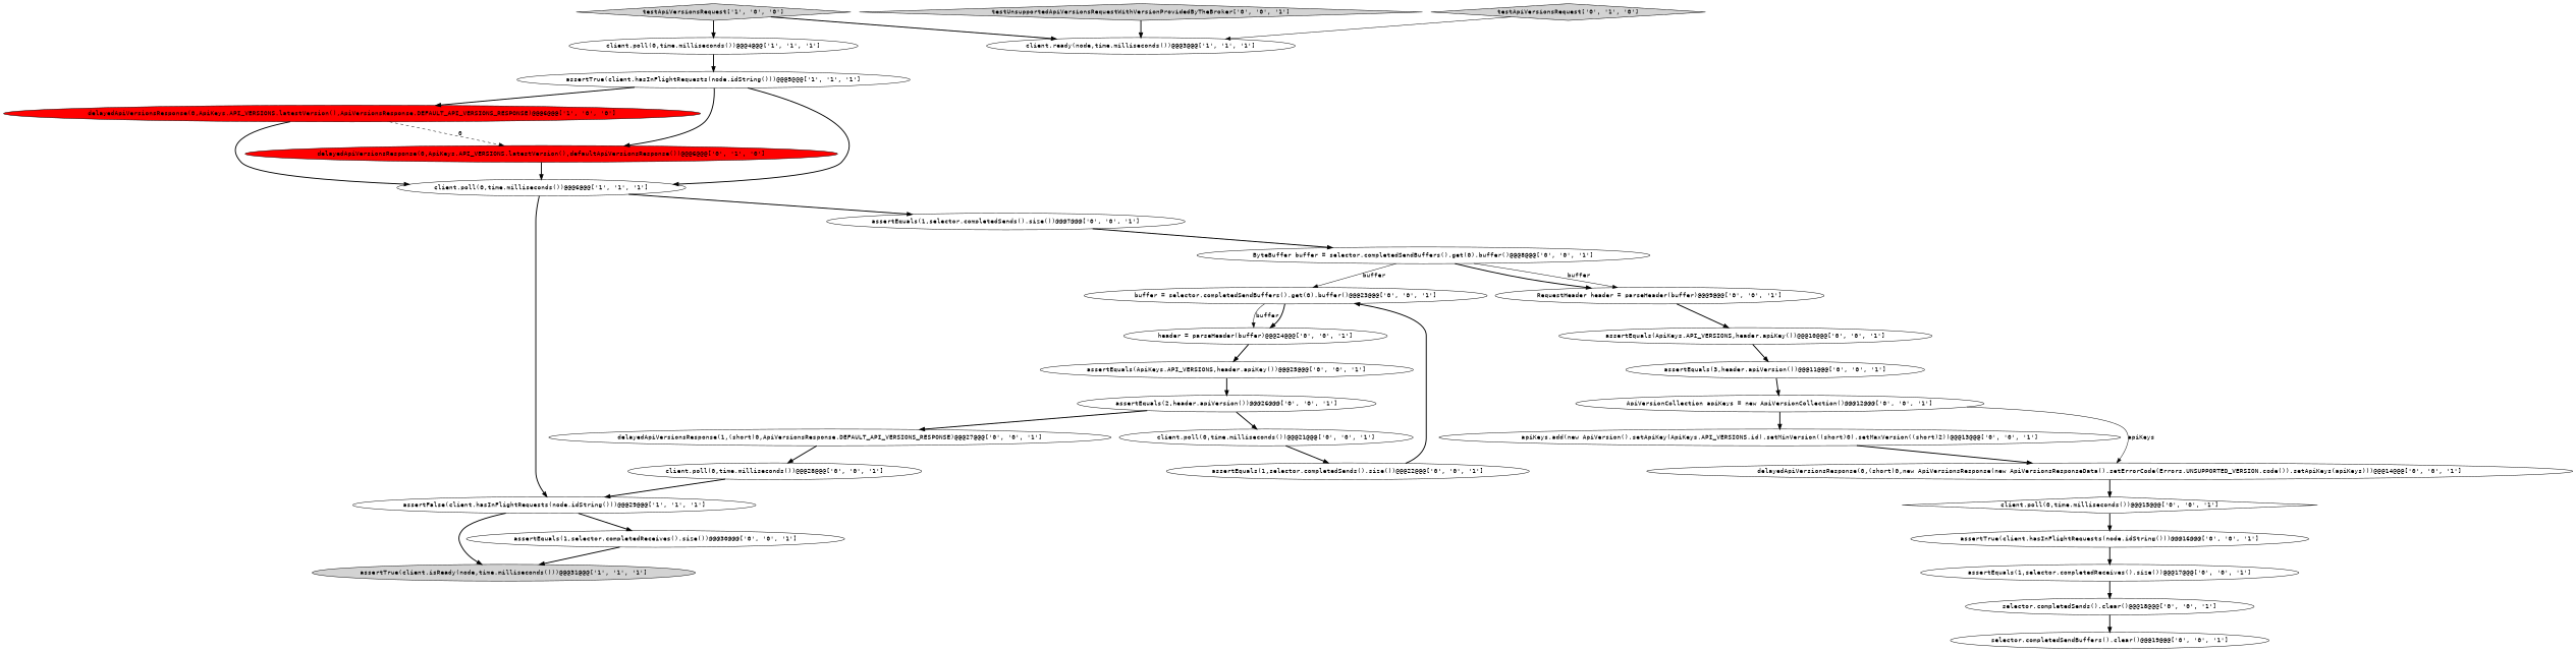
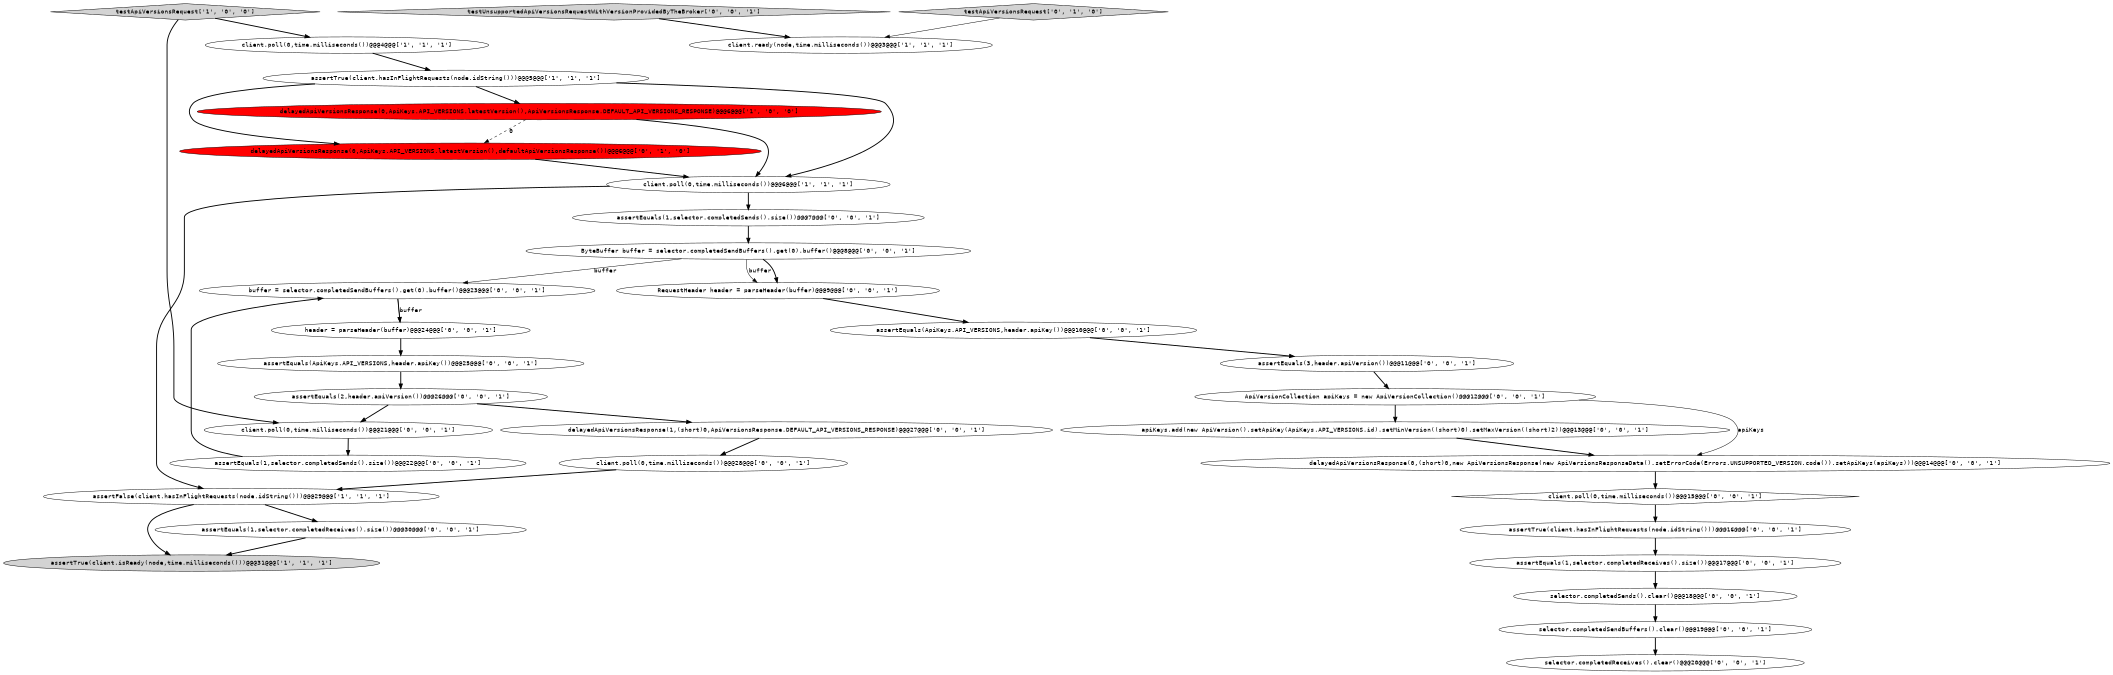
  digraph {
    fontname="DejaVu Sans Mono"
    node [fillcolor=white fontname="DejaVu Sans Mono" shape=ellipse style=filled]
    edge [fontname="DejaVu Sans Mono" style=bold]
    n1 [label="ByteBuffer buffer = selector.completedSendBuffers().get(0).buffer()@@@8@@@['0', '0', '1']"]
    n2 [label="RequestHeader header = parseHeader(buffer)@@@9@@@['0', '0', '1']"]
    n3 [label="buffer = selector.completedSendBuffers().get(0).buffer()@@@23@@@['0', '0', '1']"]
    n4 [label="assertEquals(ApiKeys.API_VERSIONS,header.apiKey())@@@10@@@['0', '0', '1']"]
    n5 [label="header = parseHeader(buffer)@@@24@@@['0', '0', '1']"]
    n6 [label="client.ready(node,time.milliseconds())@@@3@@@['1', '1', '1']"]
    n7 [label="client.poll(0,time.milliseconds())@@@4@@@['1', '1', '1']"]
    n8 [label="assertTrue(client.hasInFlightRequests(node.idString()))@@@5@@@['1', '1', '1']"]
    n9 [label="assertEquals(2,header.apiVersion())@@@26@@@['0', '0', '1']"]
    n10 [label="delayedApiVersionsResponse(1,(short)0,ApiVersionsResponse.DEFAULT_API_VERSIONS_RESPONSE)@@@27@@@['0', '0', '1']"]
    n11 [label="client.poll(0,time.milliseconds())@@@21@@@['0', '0', '1']"]
    n12 [label="client.poll(0,time.milliseconds())@@@28@@@['0', '0', '1']"]
    n13 [label="assertFalse(client.hasInFlightRequests(node.idString()))@@@29@@@['1', '1', '1']"]
    n14 [label="assertEquals(1,selector.completedReceives().size())@@@17@@@['0', '0', '1']"]
    n15 [label="selector.completedSends().clear()@@@18@@@['0', '0', '1']"]
    n16 [label="selector.completedSendBuffers().clear()@@@19@@@['0', '0', '1']"]
    n17 [fillcolor=lightgray label="assertTrue(client.isReady(node,time.milliseconds()))@@@31@@@['1', '1', '1']"]
    n18 [label="assertEquals(3,header.apiVersion())@@@11@@@['0', '0', '1']"]
    n19 [label="ApiVersionCollection apiKeys = new ApiVersionCollection()@@@12@@@['0', '0', '1']"]
    n20 [label="assertTrue(client.hasInFlightRequests(node.idString()))@@@16@@@['0', '0', '1']"]
    n21 [label="assertEquals(ApiKeys.API_VERSIONS,header.apiKey())@@@25@@@['0', '0', '1']"]
+   n22 [label="selector.completedReceives().clear()@@@20@@@['0', '0', '1']"]
    n23 [fillcolor=lightgray label="testUnsupportedApiVersionsRequestWithVersionProvidedByTheBroker['0', '0', '1']" shape=diamond]
    n24 [label="client.poll(0,time.milliseconds())@@@15@@@['0', '0', '1']" shape=diamond]
    n25 [fillcolor=lightgray label="testApiVersionsRequest['0', '1', '0']" shape=diamond]
    n26 [label="assertEquals(1,selector.completedSends().size())@@@22@@@['0', '0', '1']"]
    n27 [label="apiKeys.add(new ApiVersion().setApiKey(ApiKeys.API_VERSIONS.id).setMinVersion((short)0).setMaxVersion((short)2))@@@13@@@['0', '0', '1']"]
    n28 [label="delayedApiVersionsResponse(0,(short)0,new ApiVersionsResponse(new ApiVersionsResponseData().setErrorCode(Errors.UNSUPPORTED_VERSION.code()).setApiKeys(apiKeys)))@@@14@@@['0', '0', '1']"]
    n29 [fillcolor=red label="delayedApiVersionsResponse(0,ApiKeys.API_VERSIONS.latestVersion(),ApiVersionsResponse.DEFAULT_API_VERSIONS_RESPONSE)@@@6@@@['1', '0', '0']"]
    n30 [fillcolor=red label="delayedApiVersionsResponse(0,ApiKeys.API_VERSIONS.latestVersion(),defaultApiVersionsResponse())@@@6@@@['0', '1', '0']"]
    n31 [label="client.poll(0,time.milliseconds())@@@6@@@['1', '1', '1']"]
    n32 [label="assertEquals(1,selector.completedSends().size())@@@7@@@['0', '0', '1']"]
    n33 [label="assertEquals(1,selector.completedReceives().size())@@@30@@@['0', '0', '1']"]
    n34 [fillcolor=lightgray label="testApiVersionsRequest['1', '0', '0']" shape=diamond]
    n1 -> n2 [label=buffer style=solid]
    n1 -> n2
    n1 -> n3 [label=buffer style=solid]
    n2 -> n4
    n3 -> n5 [label=buffer style=solid]
    n3 -> n5
    n4 -> n18
    n5 -> n21
    n7 -> n8
    n8 -> n29
    n8 -> n30
    n8 -> n31
    n9 -> n10
    n9 -> n11
    n10 -> n12
    n11 -> n26
    n12 -> n13
    n13 -> n17
    n13 -> n33
    n14 -> n15
    n15 -> n16
+   n16 -> n22
    n18 -> n19
    n19 -> n27
    n19 -> n28 [label=apiKeys style=solid]
    n20 -> n14
    n21 -> n9
    n23 -> n6
    n24 -> n20
    n25 -> n6 [style=solid]
    n26 -> n3
    n27 -> n28
    n28 -> n24
    n29 -> n30 [label=0 style=dashed]
    n29 -> n31
    n30 -> n31
    n31 -> n13
    n31 -> n32
    n32 -> n1
    n33 -> n17
-   n34 -> n6
+   n34 -> n11
    n34 -> n7
  }
